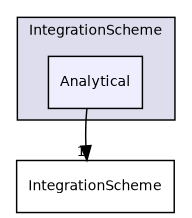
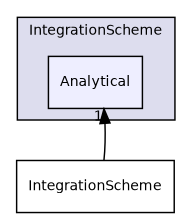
  digraph {
    compound=true
    node [fontname=Helvetica fontsize=10 shape=box]
    n1 [fillcolor="#eeeeff" label=Analytical pencolor=black style=filled]
    n2 [label=IntegrationScheme]
    subgraph cluster_1 {
      bgcolor="#ddddee"
      fontname=Helvetica
      fontsize=10
      label=IntegrationScheme
      pencolor=black
      n1
    }
-   n1 -> n2 [headlabel=1 labeldistance=1.5 labelfontname=Helvetica labelfontsize=10]
+   n2 -> n1 [headlabel=1 labeldistance=1.5 labelfontname=Helvetica labelfontsize=10]
  }
